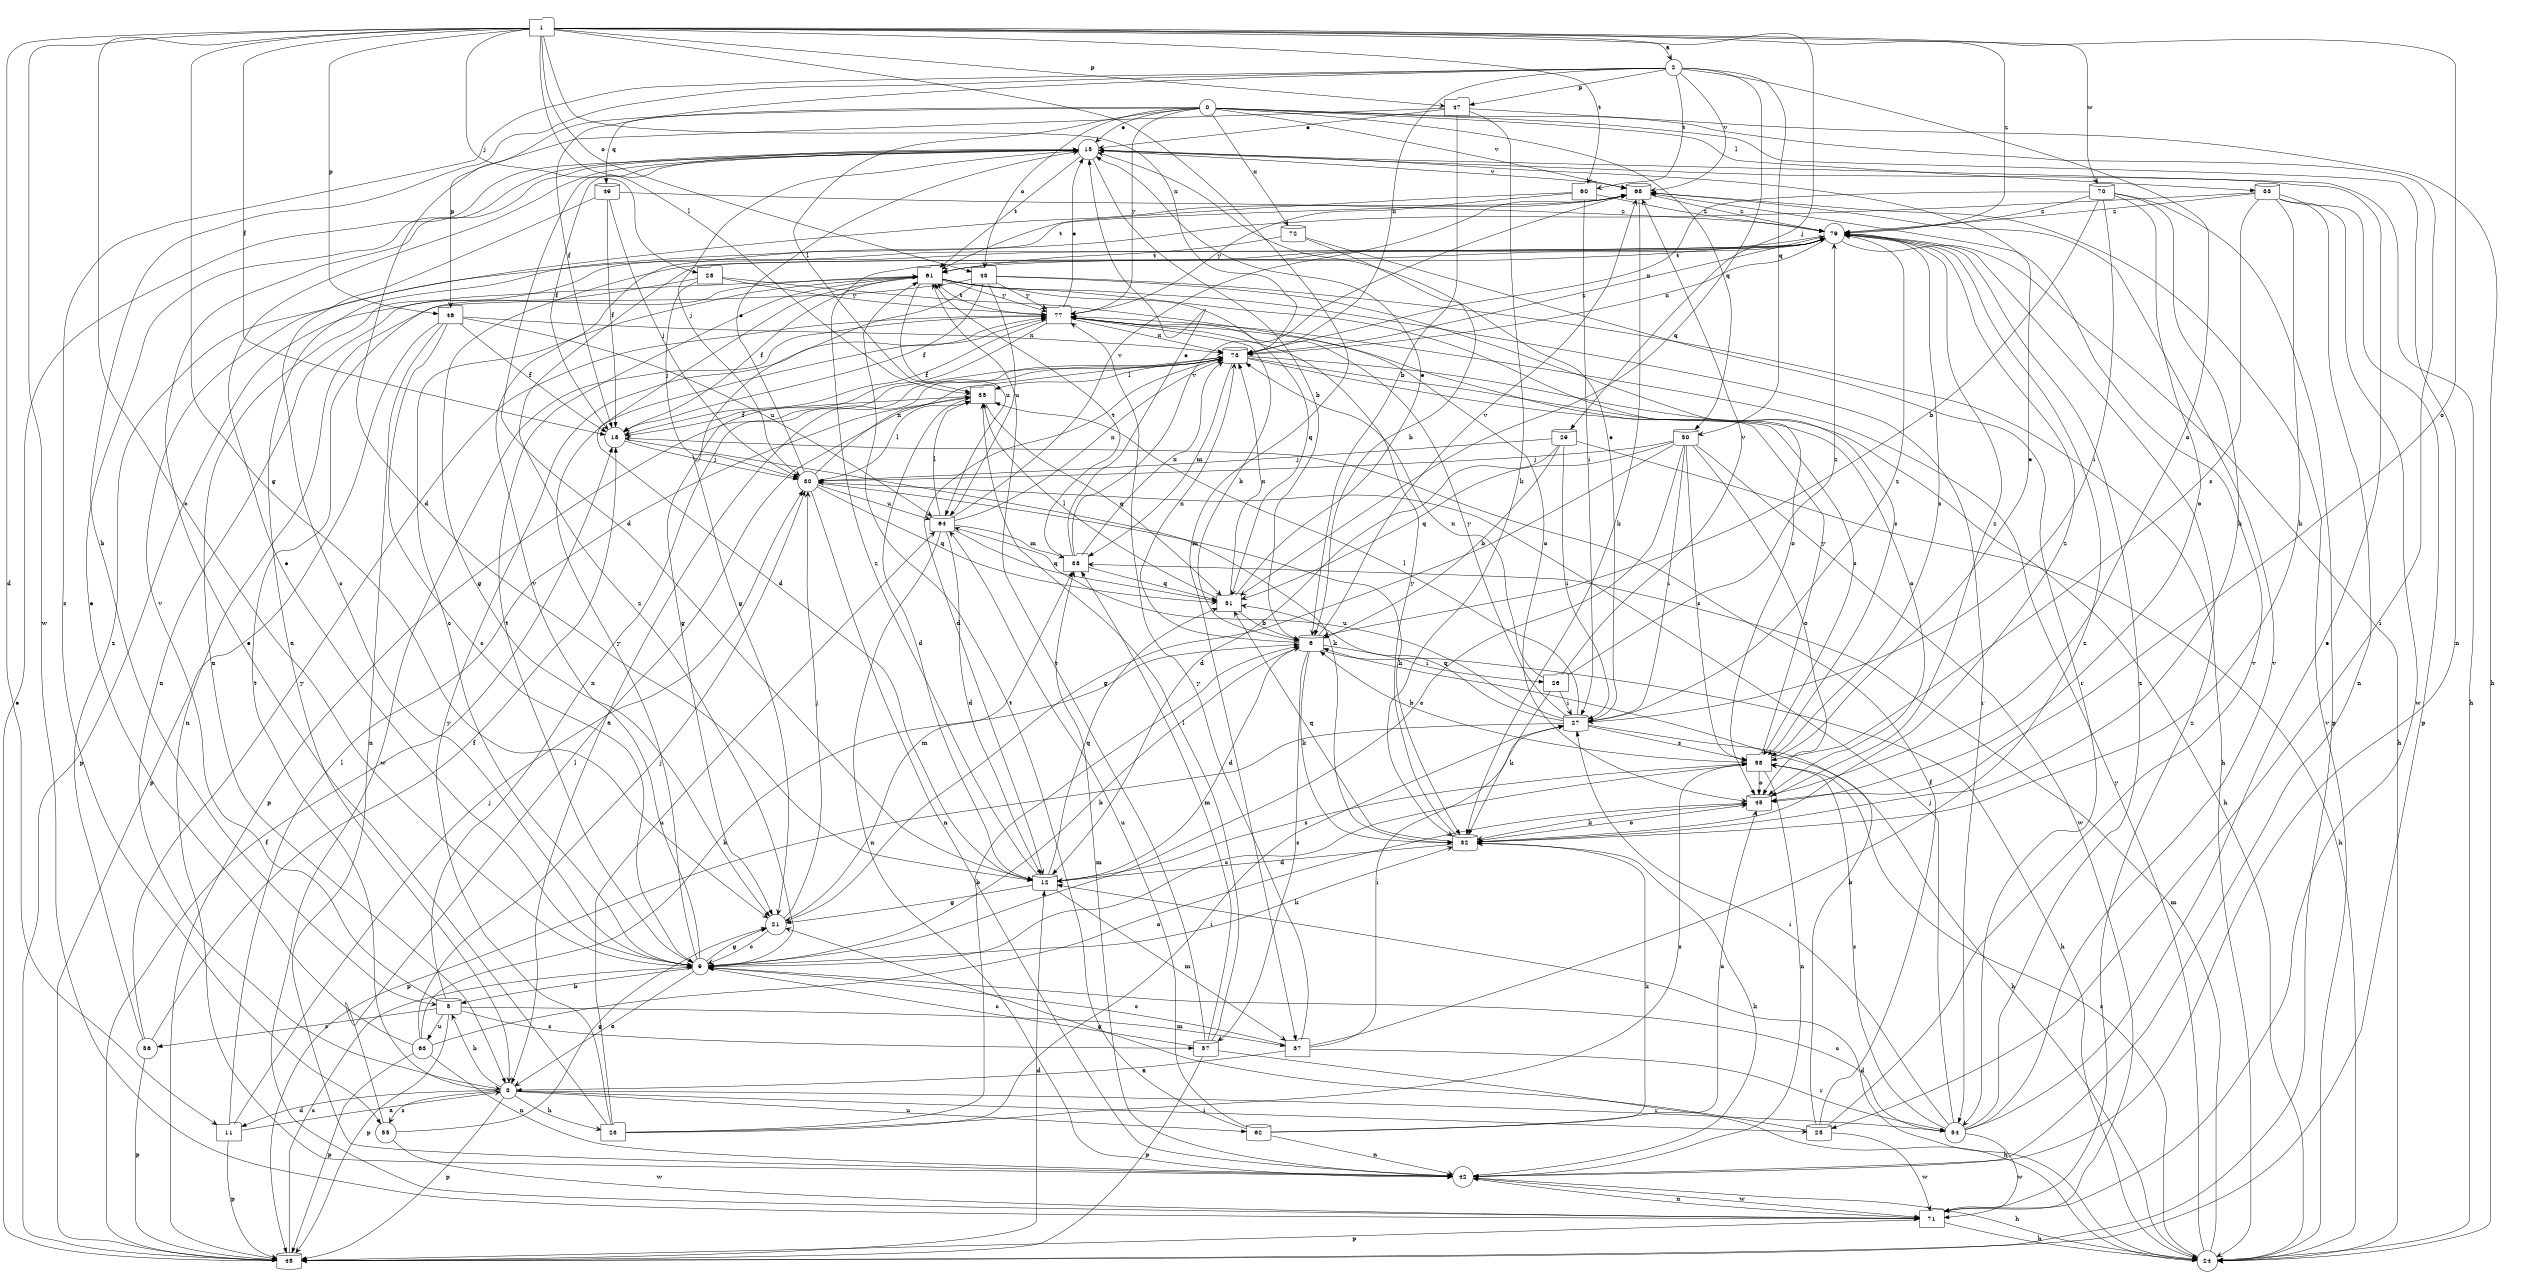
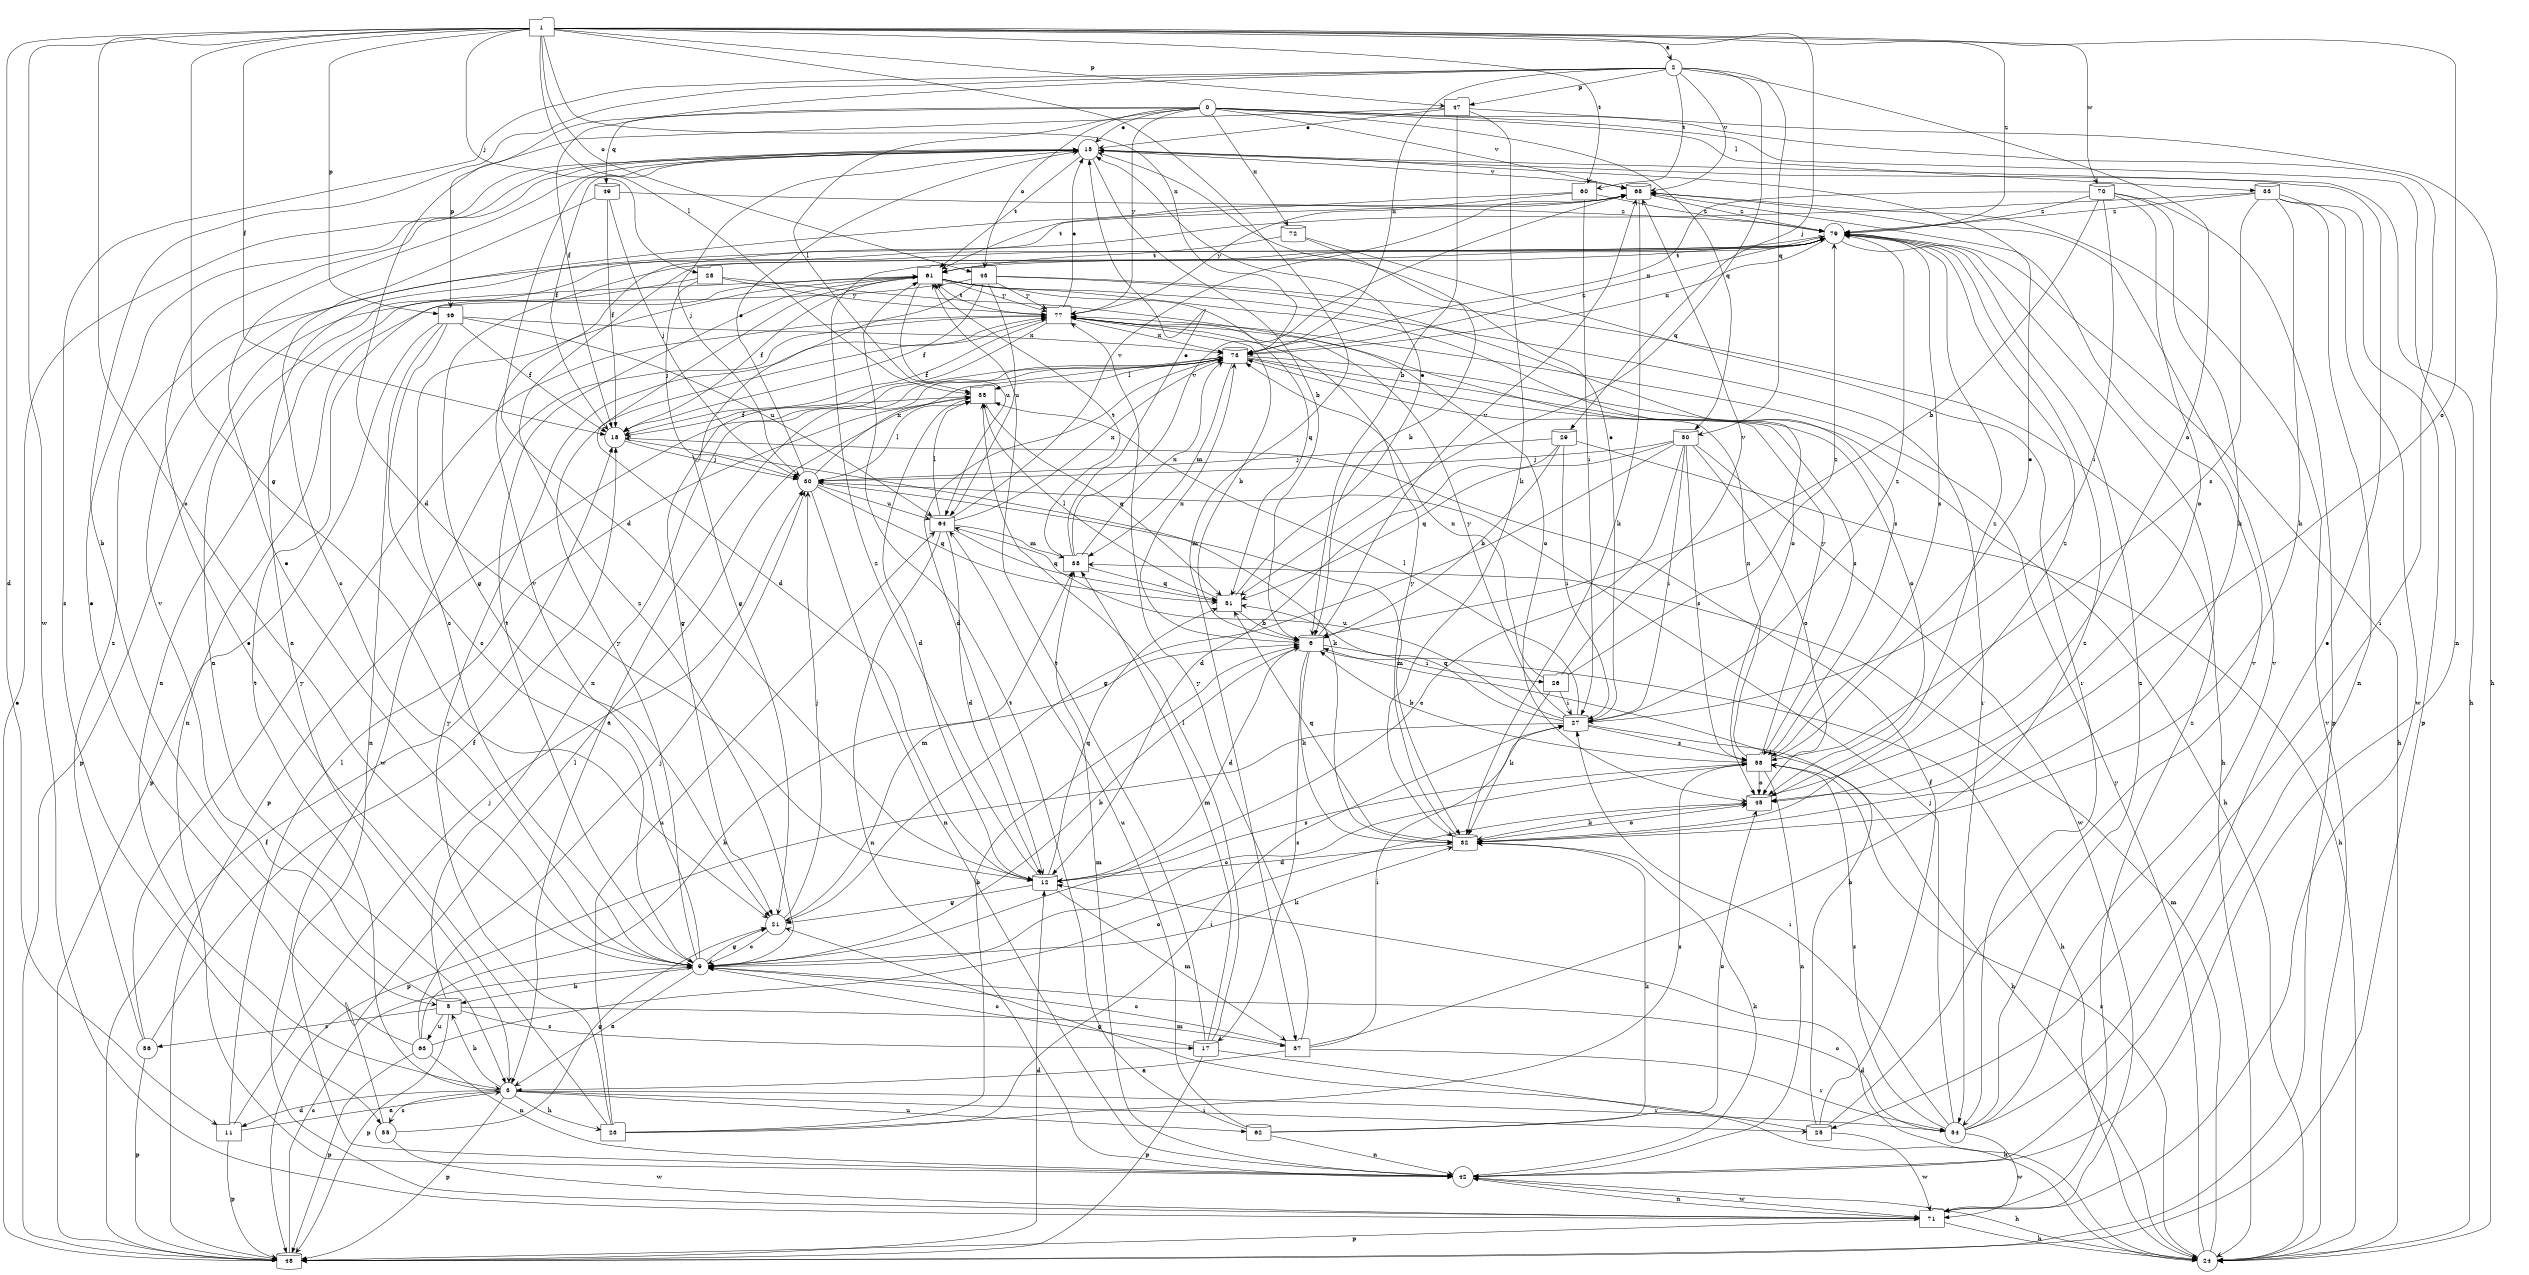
  strict digraph {
    node [shape=cylinder]
    edge [arrowhead=normal]
    0 [shape=circle]
    15 [shape=circle]
    25
    33
    35 [shape=folder]
    42 [shape=circle]
    43 [shape=folder]
    46 [shape=folder]
    49
    50
    68
    72
    77 [shape=folder]
    18 [shape=circle]
    61 [shape=folder]
    6
    12
    24 [shape=circle]
    30 [shape=circle]
    21 [shape=circle]
    71 [shape=folder]
    79 [shape=circle]
    3 [shape=circle]
    48
    32
    58 [shape=folder]
    51 [shape=folder]
    38 [shape=folder]
    64
    9 [shape=circle]
    73
    45
    27
    54 [shape=circle]
    1 [shape=folder]
    2 [shape=circle]
    11 [shape=folder]
    28 [shape=folder]
    29
    37 [shape=folder]
    47 [shape=folder]
    60 [shape=folder]
    70
    5
    55 [shape=circle]
    56 [shape=circle]
-   57
+   57 [label=17]
    63 [shape=circle]
    23 [shape=folder]
    62
    26 [shape=folder]
    0 -> 15 [arrowhead=vee label=e]
    0 -> 25 [label=i]
    0 -> 33 [label=l]
    0 -> 35 [label=l]
    0 -> 42 [label=n]
    0 -> 43 [arrowhead=vee label=o]
    0 -> 46 [arrowhead=vee label=p]
    0 -> 49 [label=q]
    0 -> 50 [label=q]
    0 -> 68 [arrowhead=vee label=v]
    0 -> 72 [arrowhead=vee label=x]
    0 -> 77 [arrowhead=vee label=y]
    15 -> 68 [label=v]
    15 -> 18 [arrowhead=vee label=f]
    15 -> 61 [label=t]
    15 -> 6 [arrowhead=vee label=b]
    15 -> 12 [label=d]
    15 -> 24 [label=h]
    15 -> 30 [arrowhead=vee label=j]
    25 -> 68 [arrowhead=vee label=v]
    25 -> 18 [arrowhead=vee label=f]
    25 -> 6 [label=b]
    25 -> 21 [arrowhead=vee label=g]
    25 -> 71 [arrowhead=vee label=w]
    33 -> 42 [label=n]
    33 -> 71 [label=w]
    33 -> 79 [label=z]
    33 -> 3 [arrowhead=vee label=a]
    33 -> 48 [arrowhead=vee label=p]
    33 -> 32 [label=k]
    33 -> 58 [label=s]
    35 -> 18 [arrowhead=vee label=f]
    35 -> 12 [arrowhead=vee label=d]
    35 -> 51 [arrowhead=vee label=q]
    42 -> 24 [arrowhead=vee label=h]
    42 -> 71 [arrowhead=vee label=w]
    42 -> 32 [arrowhead=vee label=k]
    42 -> 38 [arrowhead=vee label=m]
    43 -> 42 [label=n]
    43 -> 77 [arrowhead=vee label=y]
    43 -> 18 [arrowhead=vee label=f]
    43 -> 24 [arrowhead=vee label=h]
    43 -> 21 [arrowhead=vee label=g]
    43 -> 58 [arrowhead=vee label=s]
    43 -> 64 [label=u]
    46 -> 42 [arrowhead=vee label=n]
    46 -> 18 [label=f]
    46 -> 48 [label=p]
    46 -> 64 [arrowhead=vee label=u]
    46 -> 9 [label=c]
    46 -> 73 [arrowhead=vee label=x]
    49 -> 18 [label=f]
    49 -> 30 [label=j]
    49 -> 79 [label=z]
    49 -> 9 [arrowhead=vee label=c]
    50 -> 30 [label=j]
    50 -> 21 [arrowhead=vee label=g]
    50 -> 71 [arrowhead=vee label=w]
    50 -> 58 [arrowhead=vee label=s]
    50 -> 51 [arrowhead=vee label=q]
    50 -> 9 [label=c]
    50 -> 45 [label=o]
    50 -> 27 [label=i]
    68 -> 79 [label=z]
    68 -> 32 [label=k]
    72 -> 61 [arrowhead=vee label=t]
    72 -> 6 [label=b]
    72 -> 54 [arrowhead=vee label=r]
    77 -> 15 [label=e]
    77 -> 18 [arrowhead=vee label=f]
    77 -> 61 [arrowhead=vee label=t]
    77 -> 6 [arrowhead=vee label=b]
    77 -> 21 [label=g]
    77 -> 71 [label=w]
    77 -> 73 [label=x]
    18 -> 30 [label=j]
    18 -> 32 [label=k]
    61 -> 77 [arrowhead=vee label=y]
    61 -> 18 [label=f]
    61 -> 12 [arrowhead=vee label=d]
    61 -> 48 [label=p]
    61 -> 51 [arrowhead=vee label=q]
    61 -> 64 [label=u]
    61 -> 9 [arrowhead=vee label=c]
    61 -> 45 [label=o]
    61 -> 54 [label=r]
    6 -> 68 [arrowhead=vee label=v]
    6 -> 12 [arrowhead=vee label=d]
    6 -> 24 [arrowhead=vee label=h]
    6 -> 32 [arrowhead=vee label=k]
    6 -> 73 [arrowhead=vee label=x]
    6 -> 57 [arrowhead=vee label=s]
    6 -> 26 [label=i]
    12 -> 21 [label=g]
    12 -> 79 [label=z]
    12 -> 58 [label=s]
    12 -> 51 [arrowhead=vee label=q]
    12 -> 37 [arrowhead=vee label=m]
    24 -> 68 [label=v]
    24 -> 77 [label=y]
    24 -> 12 [label=d]
    24 -> 58 [arrowhead=vee label=s]
    24 -> 38 [arrowhead=vee label=m]
    30 -> 15 [arrowhead=vee label=e]
    30 -> 35 [arrowhead=vee label=l]
    30 -> 42 [label=n]
-   30 -> 32 [label=k]
+   30 -> 32 [label=m]
    30 -> 51 [arrowhead=vee label=q]
    30 -> 64 [arrowhead=vee label=u]
    30 -> 73 [arrowhead=vee label=x]
    21 -> 30 [arrowhead=vee label=j]
    21 -> 38 [label=m]
    21 -> 9 [arrowhead=vee label=c]
    71 -> 42 [label=n]
    71 -> 24 [label=h]
    71 -> 79 [label=z]
    71 -> 48 [label=p]
    79 -> 61 [label=t]
    79 -> 24 [arrowhead=vee label=h]
    79 -> 21 [label=g]
    79 -> 3 [label=a]
    79 -> 58 [label=s]
    79 -> 73 [label=x]
    3 -> 25 [arrowhead=vee label=i]
    3 -> 61 [arrowhead=vee label=t]
    3 -> 48 [label=p]
    3 -> 54 [label=r]
    3 -> 11 [label=d]
    3 -> 5 [arrowhead=vee label=b]
    3 -> 55 [arrowhead=vee label=s]
    3 -> 23 [arrowhead=vee label=h]
    3 -> 62 [label=u]
    48 -> 15 [arrowhead=vee label=e]
    48 -> 18 [label=f]
    48 -> 12 [label=d]
    48 -> 9 [arrowhead=vee label=c]
    32 -> 77 [label=y]
    32 -> 12 [arrowhead=vee label=d]
    32 -> 79 [arrowhead=vee label=z]
    32 -> 51 [arrowhead=vee label=q]
    32 -> 45 [arrowhead=vee label=o]
    58 -> 15 [label=e]
    58 -> 42 [arrowhead=vee label=n]
    58 -> 77 [label=y]
    58 -> 6 [label=b]
    58 -> 9 [label=c]
-   51 -> 73 [label=x]
+   58 -> 73 [label=x]
    58 -> 45 [label=o]
    51 -> 15 [label=e]
    51 -> 35 [arrowhead=vee label=l]
    51 -> 6 [label=b]
    38 -> 15 [label=e]
    38 -> 68 [arrowhead=vee label=v]
    38 -> 61 [label=t]
    38 -> 51 [label=q]
    38 -> 73 [arrowhead=vee label=x]
    64 -> 35 [label=l]
    64 -> 42 [arrowhead=vee label=n]
    64 -> 68 [label=v]
    64 -> 12 [label=d]
    64 -> 51 [arrowhead=vee label=q]
    64 -> 38 [arrowhead=vee label=m]
    64 -> 73 [label=x]
    9 -> 15 [label=e]
    9 -> 68 [label=v]
    9 -> 77 [label=y]
    9 -> 61 [label=t]
    9 -> 6 [arrowhead=vee label=b]
    9 -> 21 [label=g]
    9 -> 79 [arrowhead=vee label=z]
    9 -> 3 [arrowhead=vee label=a]
    9 -> 32 [arrowhead=vee label=k]
    9 -> 5 [label=b]
    73 -> 35 [label=l]
    73 -> 12 [arrowhead=vee label=d]
    73 -> 24 [arrowhead=vee label=h]
    73 -> 79 [arrowhead=vee label=z]
    73 -> 3 [label=a]
    73 -> 48 [arrowhead=vee label=p]
    73 -> 58 [arrowhead=vee label=s]
    73 -> 38 [label=m]
    73 -> 45 [label=o]
    45 -> 79 [label=z]
    45 -> 32 [arrowhead=vee label=k]
    27 -> 15 [arrowhead=vee label=e]
    27 -> 35 [label=l]
    27 -> 77 [label=y]
    27 -> 24 [label=h]
    27 -> 79 [arrowhead=vee label=z]
    27 -> 48 [label=p]
    27 -> 58 [label=s]
    27 -> 51 [arrowhead=vee label=q]
    27 -> 64 [arrowhead=vee label=u]
    54 -> 15 [label=e]
    54 -> 68 [arrowhead=vee label=v]
    54 -> 30 [arrowhead=vee label=j]
    54 -> 71 [label=w]
    54 -> 79 [label=z]
    54 -> 58 [arrowhead=vee label=s]
    54 -> 9 [arrowhead=vee label=c]
    54 -> 27 [label=i]
    1 -> 35 [arrowhead=vee label=l]
    1 -> 43 [label=o]
    1 -> 46 [label=p]
    1 -> 18 [label=f]
    1 -> 21 [arrowhead=vee label=g]
    1 -> 71 [arrowhead=vee label=w]
    1 -> 79 [arrowhead=vee label=z]
    1 -> 9 [label=c]
    1 -> 73 [label=x]
    1 -> 45 [label=o]
    1 -> 2 [arrowhead=vee label=a]
    1 -> 11 [arrowhead=vee label=d]
    1 -> 28 [label=j]
    1 -> 29 [label=j]
    1 -> 37 [label=m]
    1 -> 47 [arrowhead=vee label=p]
    1 -> 60 [arrowhead=vee label=t]
    1 -> 70 [arrowhead=vee label=w]
    2 -> 50 [arrowhead=vee label=q]
    2 -> 68 [arrowhead=vee label=v]
    2 -> 18 [label=f]
    2 -> 51 [arrowhead=vee label=q]
    2 -> 73 [label=x]
    2 -> 45 [label=o]
    2 -> 47 [label=p]
    2 -> 60 [arrowhead=vee label=t]
    2 -> 5 [arrowhead=vee label=b]
    2 -> 55 [label=s]
    11 -> 35 [arrowhead=vee label=l]
    11 -> 30 [label=j]
    11 -> 3 [arrowhead=vee label=a]
    11 -> 48 [arrowhead=vee label=p]
    28 -> 77 [label=y]
    28 -> 30 [label=j]
    28 -> 3 [arrowhead=vee label=a]
    28 -> 45 [arrowhead=vee label=o]
    29 -> 6 [label=b]
    29 -> 12 [label=d]
    29 -> 24 [label=h]
    29 -> 30 [label=j]
    29 -> 27 [label=i]
    37 -> 77 [arrowhead=vee label=y]
    37 -> 79 [label=z]
    37 -> 3 [label=a]
    37 -> 9 [label=c]
    37 -> 27 [label=i]
    37 -> 54 [label=r]
    47 -> 15 [arrowhead=vee label=e]
    47 -> 6 [arrowhead=vee label=b]
    47 -> 12 [label=d]
    47 -> 24 [arrowhead=vee label=h]
    47 -> 32 [arrowhead=vee label=k]
    60 -> 77 [arrowhead=vee label=y]
    60 -> 61 [arrowhead=vee label=t]
    60 -> 79 [label=z]
    60 -> 27 [label=i]
    70 -> 6 [arrowhead=vee label=b]
    70 -> 79 [label=z]
    70 -> 48 [label=p]
    70 -> 32 [arrowhead=vee label=k]
    70 -> 73 [label=x]
    70 -> 45 [label=o]
    70 -> 27 [arrowhead=vee label=i]
    5 -> 68 [label=v]
    5 -> 48 [arrowhead=vee label=p]
    5 -> 73 [arrowhead=vee label=x]
    5 -> 37 [label=m]
    5 -> 56 [label=s]
    5 -> 57 [label=s]
    5 -> 63 [label=u]
    55 -> 35 [label=l]
    55 -> 21 [arrowhead=vee label=g]
    55 -> 71 [arrowhead=vee label=w]
    56 -> 77 [label=y]
    56 -> 18 [label=f]
    56 -> 79 [arrowhead=vee label=z]
    56 -> 48 [label=p]
    57 -> 35 [arrowhead=vee label=l]
    57 -> 61 [arrowhead=vee label=t]
    57 -> 24 [label=h]
    57 -> 48 [arrowhead=vee label=p]
    57 -> 38 [label=m]
    57 -> 9 [label=c]
    63 -> 15 [label=e]
    63 -> 42 [label=n]
    63 -> 6 [label=b]
    63 -> 30 [arrowhead=vee label=j]
    63 -> 48 [label=p]
    63 -> 45 [arrowhead=vee label=o]
    23 -> 15 [arrowhead=vee label=e]
    23 -> 77 [label=y]
    23 -> 6 [label=b]
    23 -> 58 [label=s]
    23 -> 64 [arrowhead=vee label=u]
    23 -> 27 [arrowhead=vee label=i]
    62 -> 42 [arrowhead=vee label=n]
    62 -> 61 [label=t]
    62 -> 32 [arrowhead=vee label=k]
    62 -> 64 [arrowhead=vee label=u]
    62 -> 45 [arrowhead=vee label=o]
    26 -> 68 [arrowhead=vee label=v]
    26 -> 79 [arrowhead=vee label=z]
    26 -> 32 [label=k]
    26 -> 73 [label=x]
    26 -> 27 [arrowhead=vee label=i]
  }
